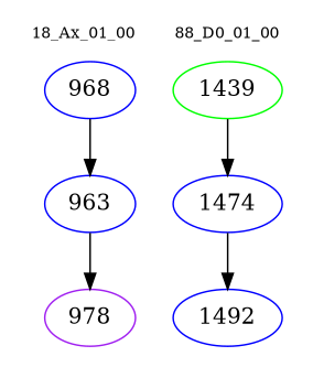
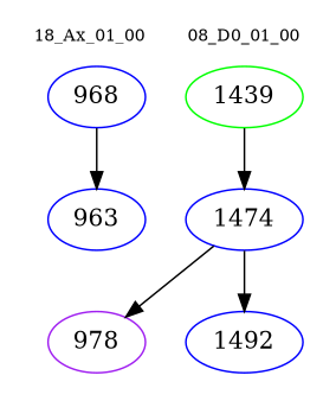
  digraph {
    node [color=blue]
    edge [color=black]
    n1 [label=968]
    n2 [label=963]
    n3 [color=purple label=978]
    n4 [color=green label=1439]
    n5 [label=1474]
    n6 [label=1492]
    subgraph cluster_1 {
      color=white
      fontsize=10
      label="18_Ax_01_00"
      n1
      n2
      n3
    }
    subgraph cluster_2 {
      color=white
      fontsize=10
-     label="88_D0_01_00"
+     label="08_D0_01_00"
      n4
      n5
      n6
    }
    n1 -> n2
-   n2 -> n3
+   n5 -> n3
    n4 -> n5
    n5 -> n6
  }
